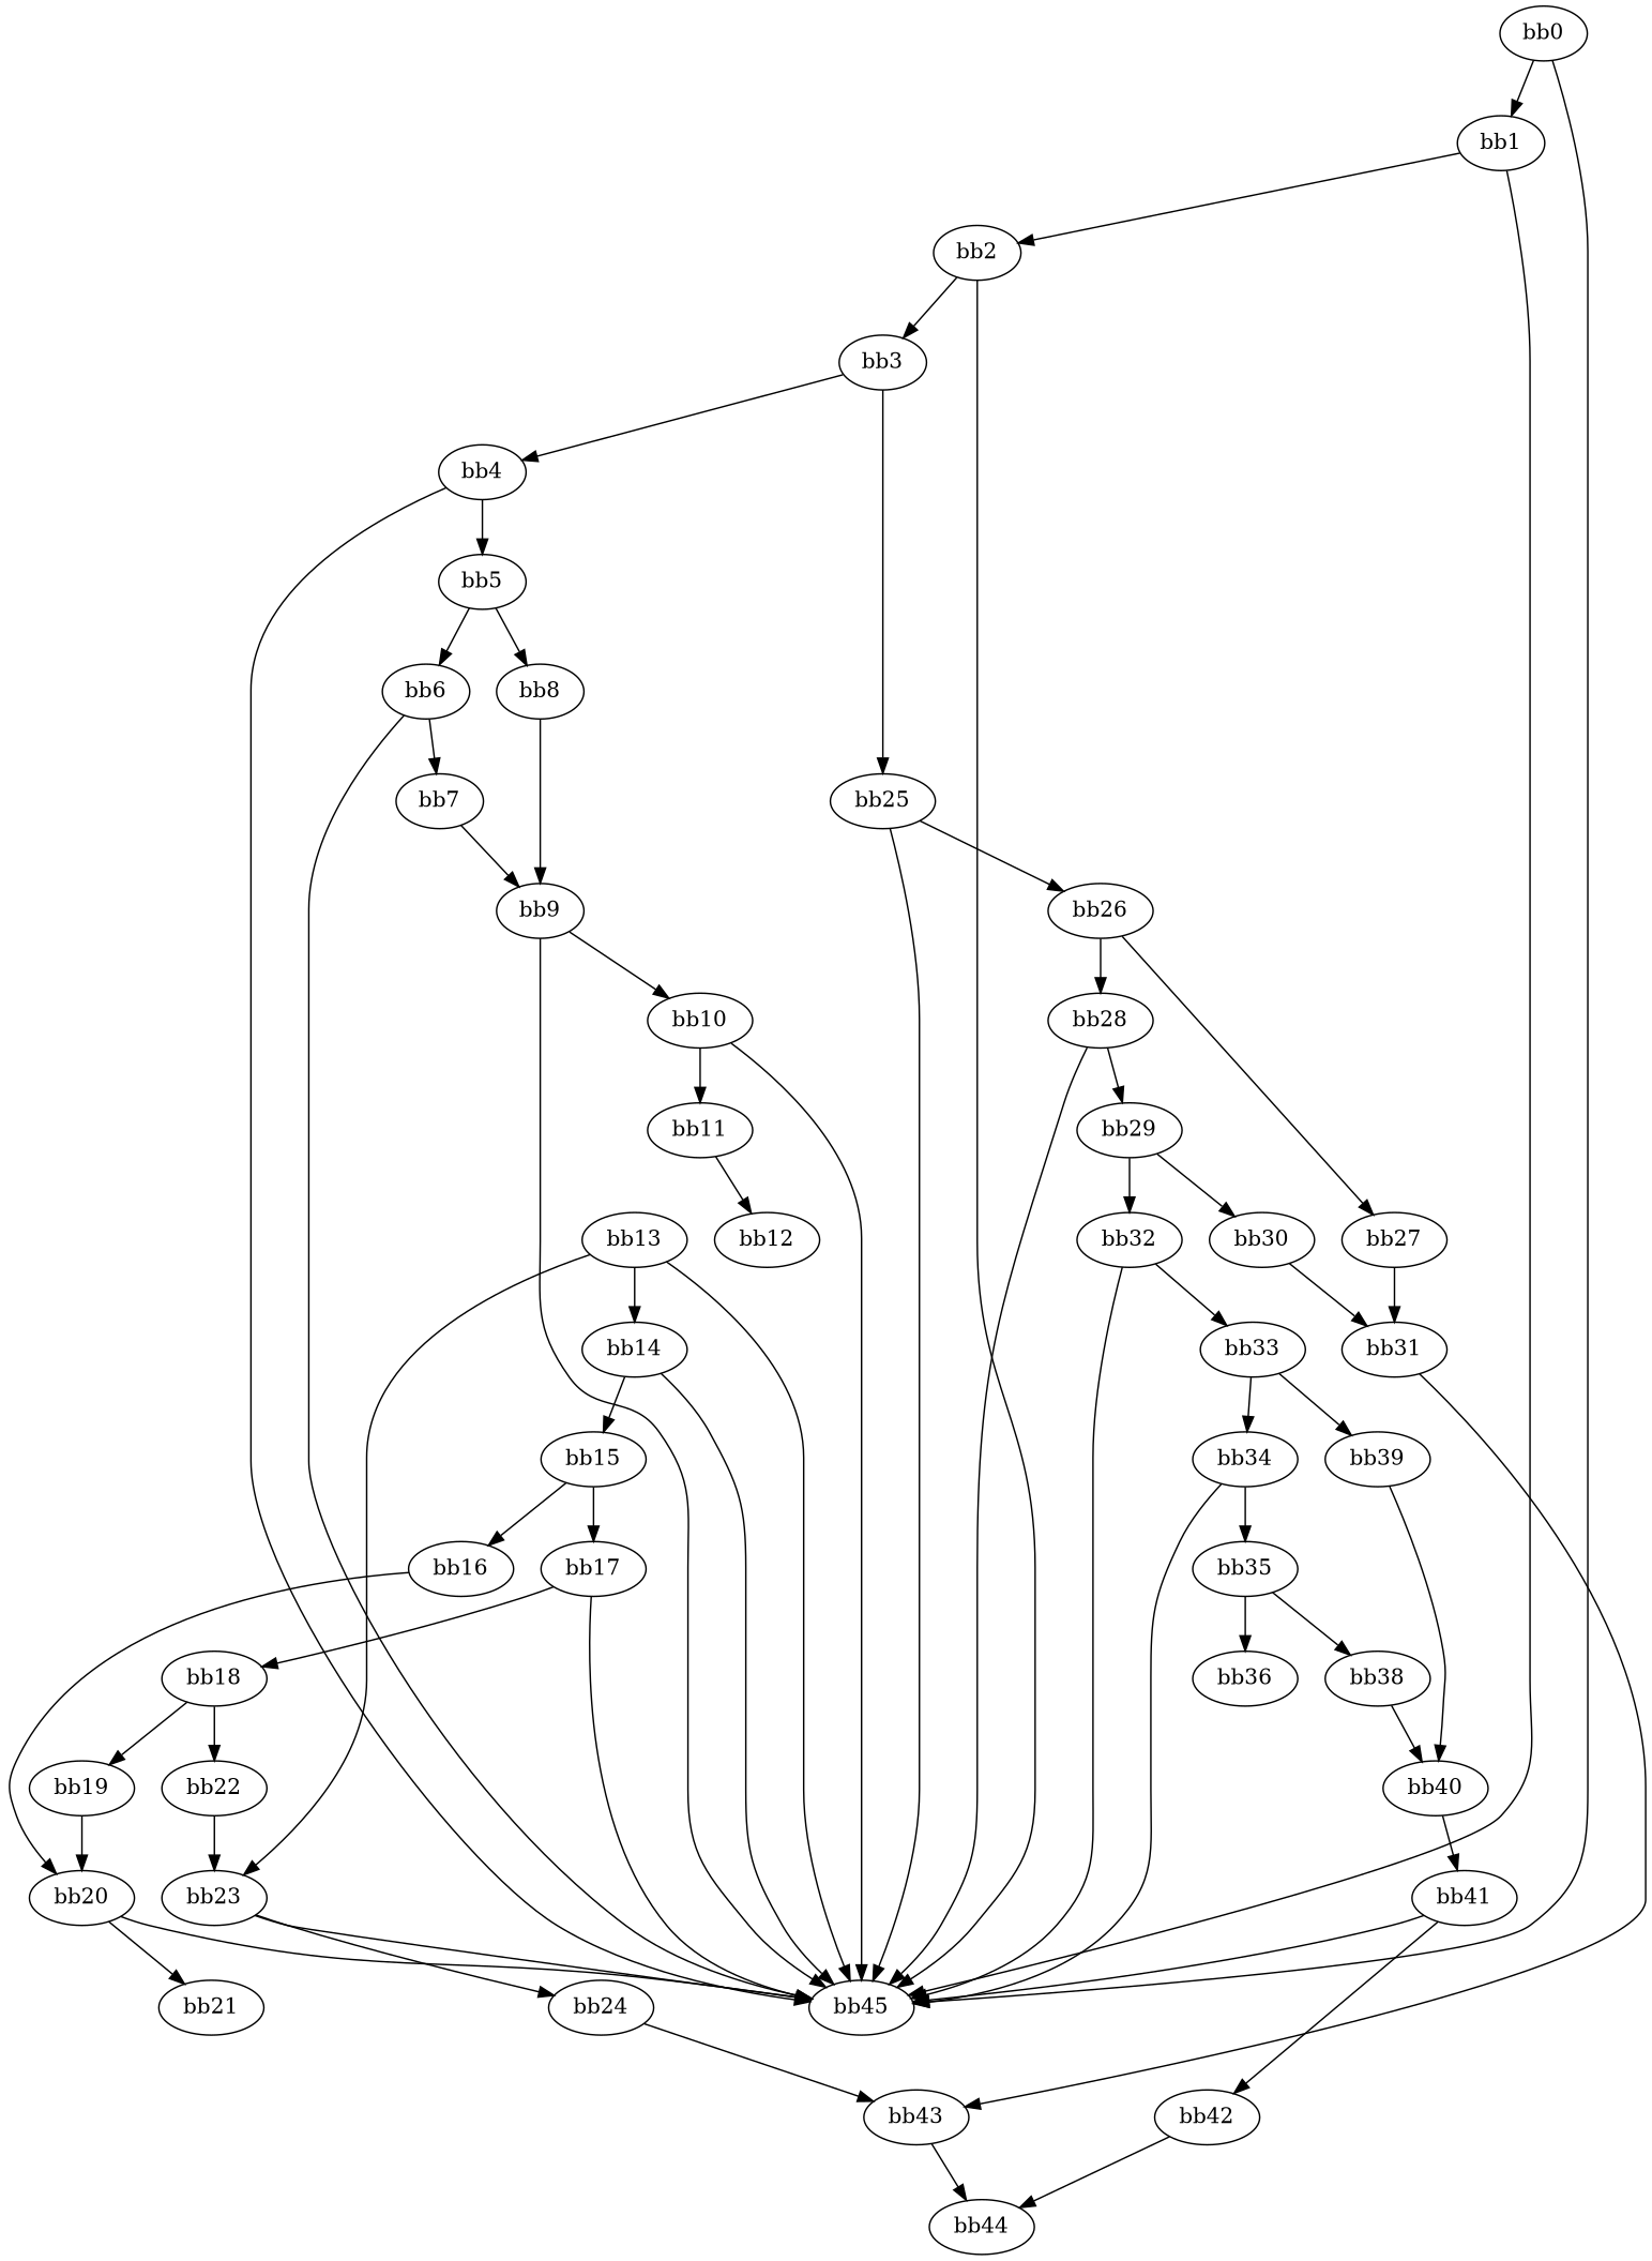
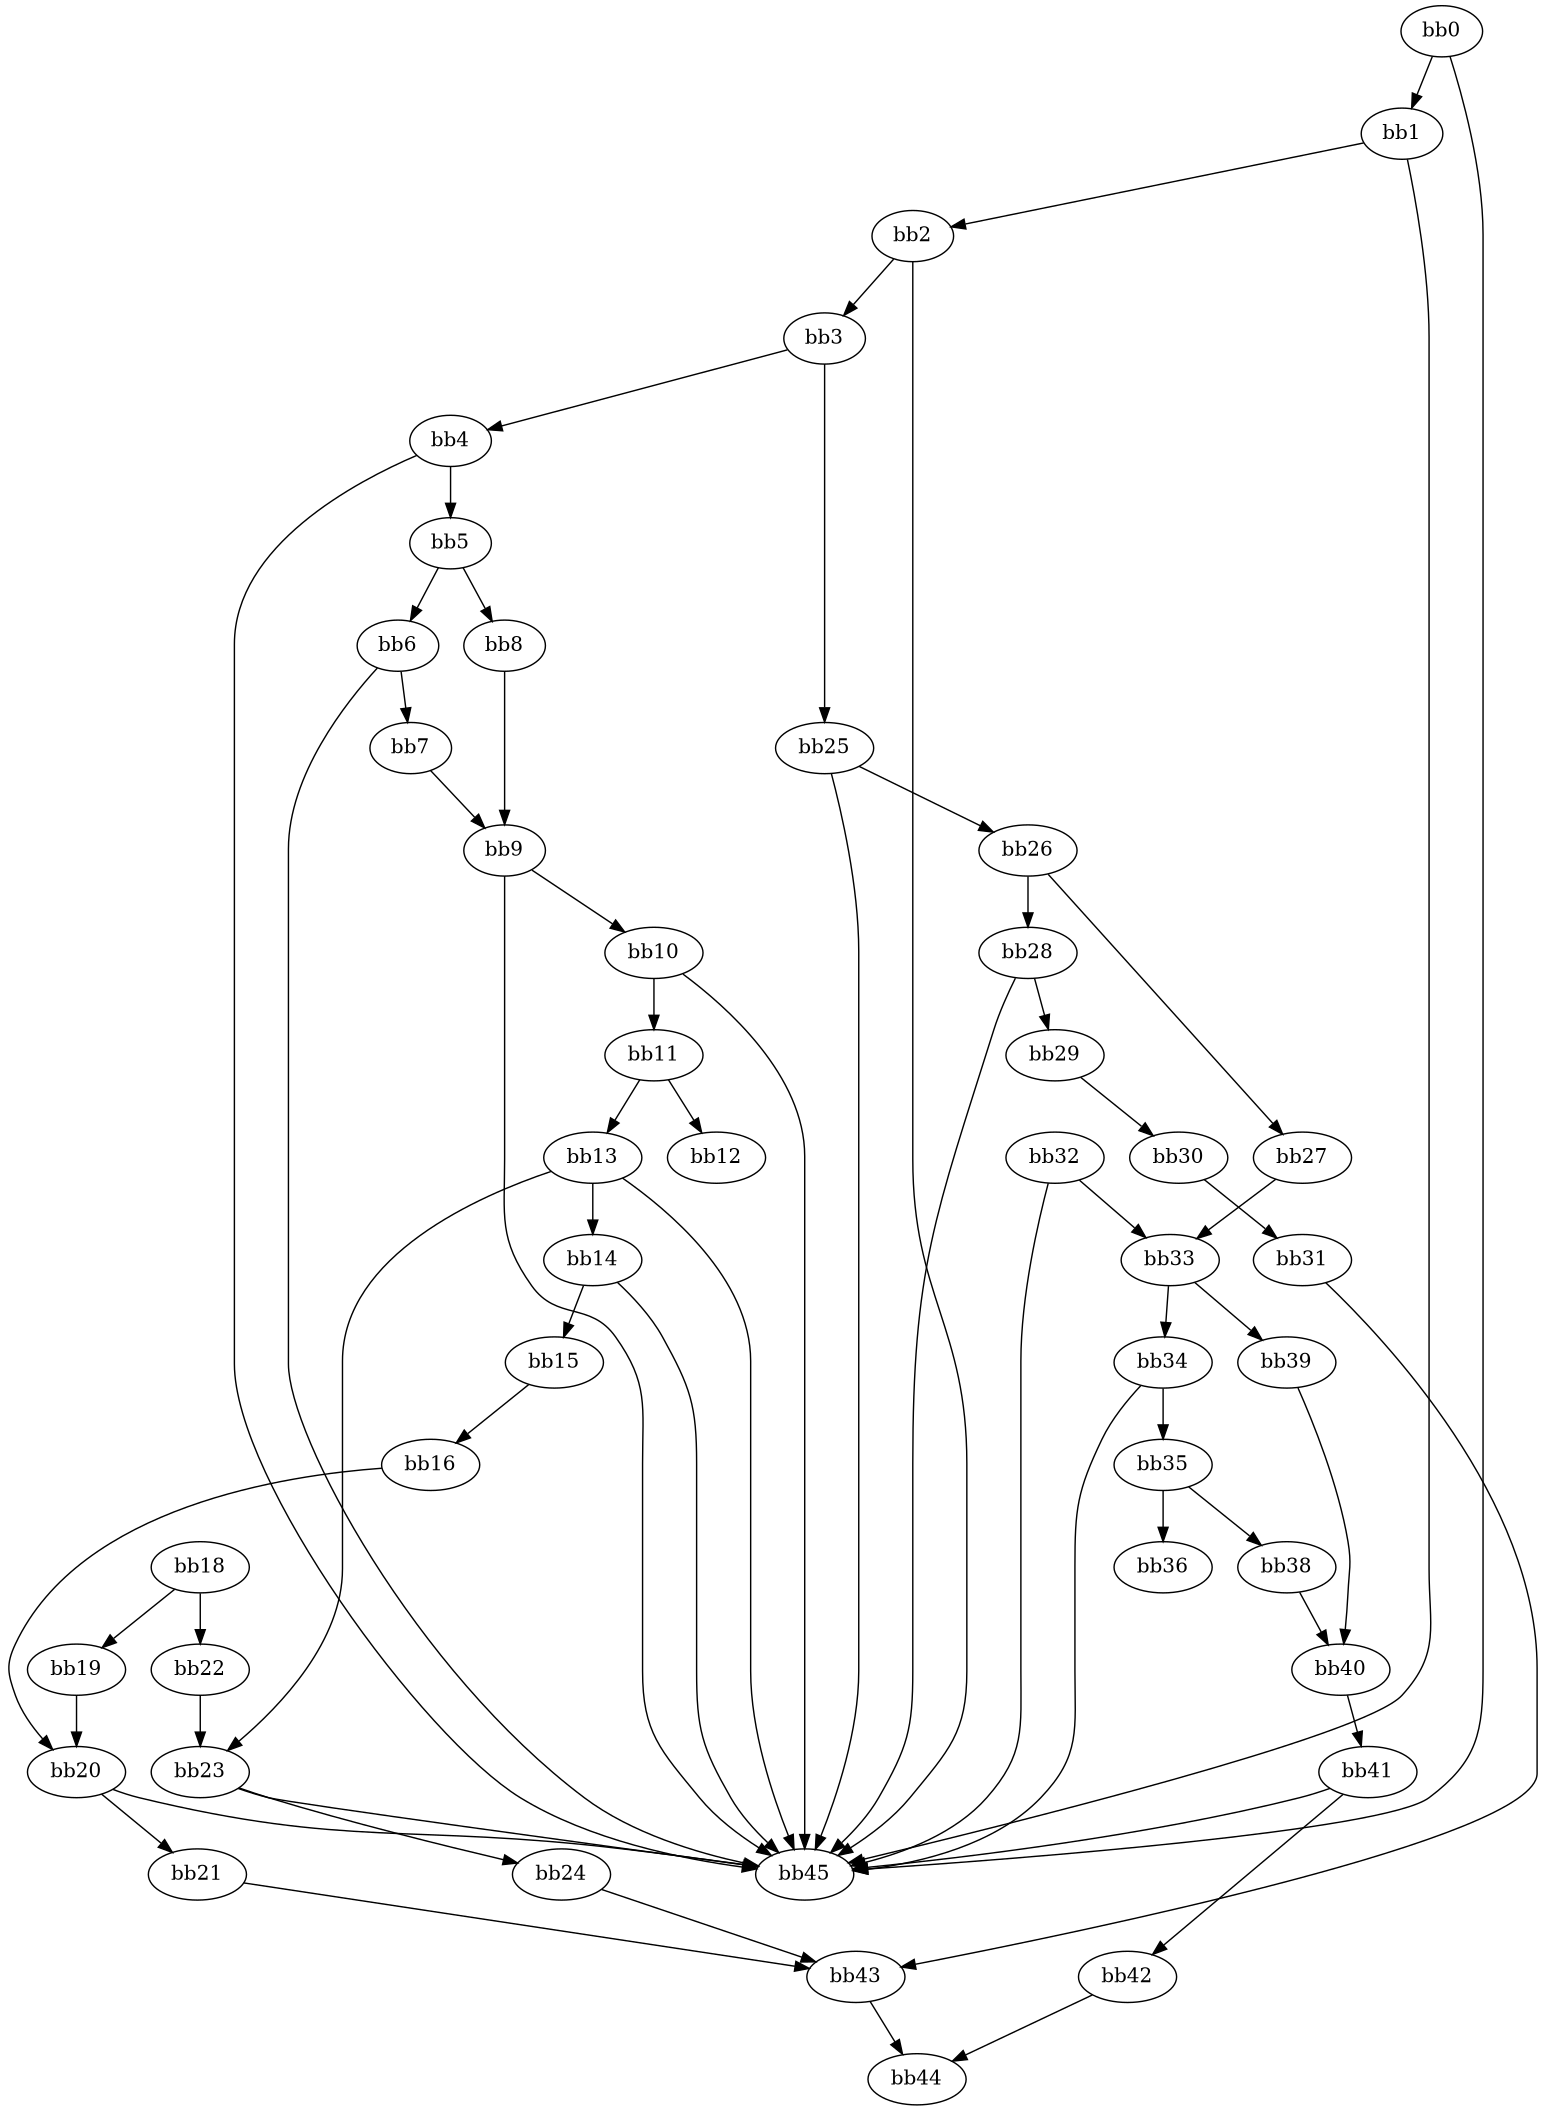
  digraph {
    n1 [label="bb0\l"]
    n2 [label="bb1\l"]
    n3 [label="bb45\l"]
    n4 [label="bb2\l"]
    n5 [label="bb3\l"]
    n6 [label="bb4\l"]
    n7 [label="bb25\l"]
    n8 [label="bb5\l"]
    n9 [label="bb26\l"]
    n10 [label="bb6\l"]
    n11 [label="bb8\l"]
    n12 [label="bb7\l"]
    n13 [label="bb9\l"]
    n14 [label="bb10\l"]
    n15 [label="bb11\l"]
    n16 [label="bb12\l"]
    n17 [label="bb13\l"]
    n18 [label="bb23\l"]
    n19 [label="bb14\l"]
    n20 [label="bb24\l"]
    n21 [label="bb15\l"]
    n22 [label="bb16\l"]
-   n23 [label="bb17\l"]
    n24 [label="bb20\l"]
    n25 [label="bb18\l"]
    n26 [label="bb21\l"]
    n27 [label="bb19\l"]
    n28 [label="bb22\l"]
    n29 [label="bb43\l"]
    n30 [label="bb44\l"]
    n31 [label="bb27\l"]
    n32 [label="bb28\l"]
    n33 [label="bb31\l"]
    n34 [label="bb29\l"]
    n35 [label="bb30\l"]
    n36 [label="bb32\l"]
    n37 [label="bb33\l"]
    n38 [label="bb34\l"]
    n39 [label="bb39\l"]
    n40 [label="bb35\l"]
    n41 [label="bb40\l"]
    n42 [label="bb36\l"]
    n43 [label="bb38\l"]
    n44 [label="bb41\l"]
    n45 [label="bb42\l"]
    n1 -> n2
    n1 -> n3
    n2 -> n3
    n2 -> n4
    n4 -> n3
    n4 -> n5
    n5 -> n6
    n5 -> n7
    n6 -> n3
    n6 -> n8
    n7 -> n3
    n7 -> n9
    n8 -> n10
    n8 -> n11
    n9 -> n31
    n9 -> n32
    n10 -> n3
    n10 -> n12
    n11 -> n13
    n12 -> n13
    n13 -> n3
    n13 -> n14
    n14 -> n3
    n14 -> n15
    n15 -> n16
+   n15 -> n17
    n17 -> n3
    n17 -> n18
    n17 -> n19
    n18 -> n3
    n18 -> n20
    n19 -> n3
    n19 -> n21
    n20 -> n29
    n21 -> n22
-   n21 -> n23
    n22 -> n24
-   n23 -> n3
-   n23 -> n25
    n24 -> n3
    n24 -> n26
    n25 -> n27
    n25 -> n28
+   n26 -> n29
    n27 -> n24
    n28 -> n18
    n29 -> n30
-   n31 -> n33
+   n31 -> n37
    n32 -> n3
    n32 -> n34
    n33 -> n29
    n34 -> n35
-   n34 -> n36
    n35 -> n33
    n36 -> n3
    n36 -> n37
    n37 -> n38
    n37 -> n39
    n38 -> n3
    n38 -> n40
    n39 -> n41
    n40 -> n42
    n40 -> n43
    n41 -> n44
    n43 -> n41
    n44 -> n3
    n44 -> n45
    n45 -> n30
  }
